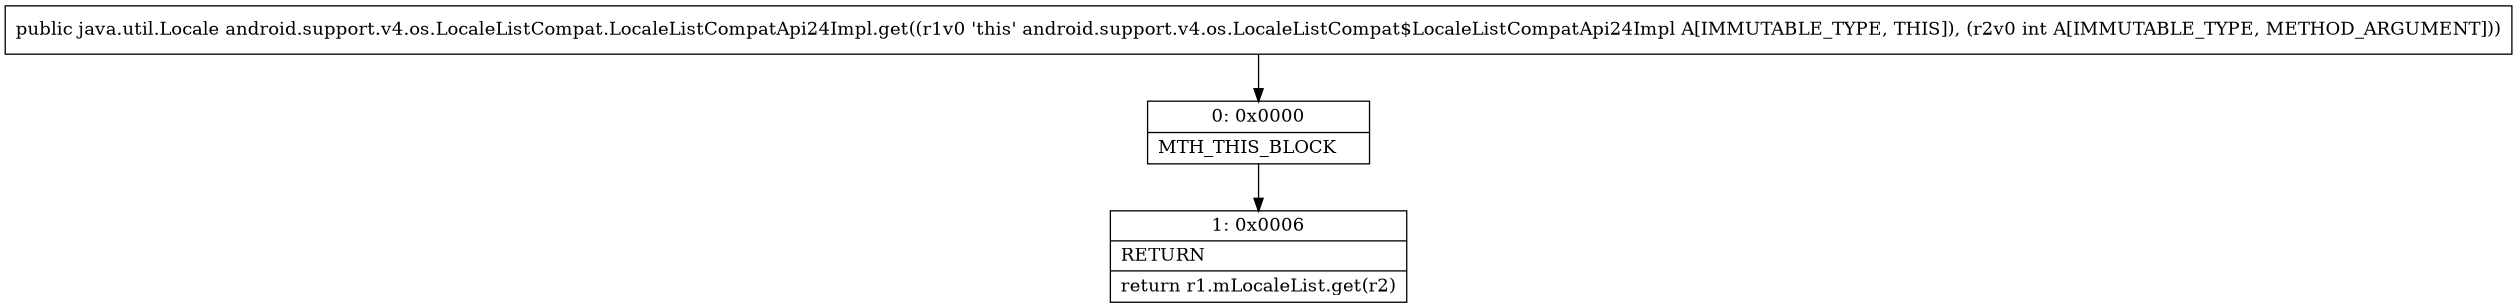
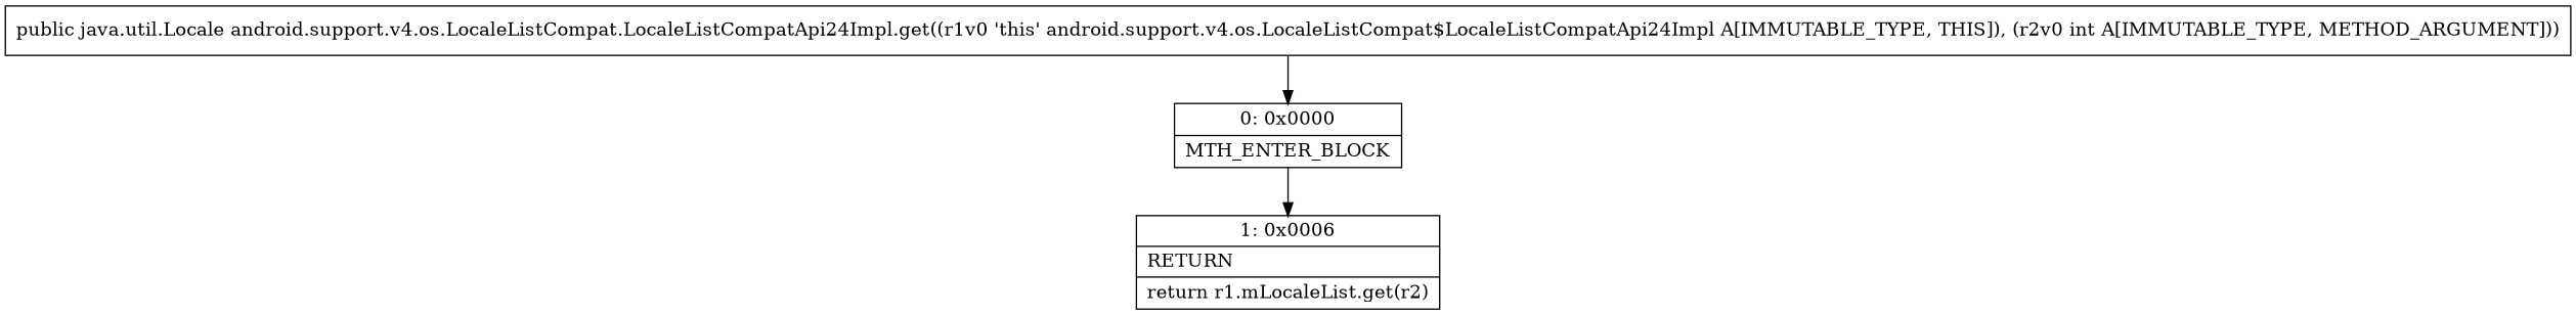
  digraph {
    node [shape=record]
-   n1 [label="{0\:\ 0x0000|MTH_THIS_BLOCK\l}"]
+   n1 [label="{0\:\ 0x0000|MTH_ENTER_BLOCK\l}"]
    n2 [label="{1\:\ 0x0006|RETURN\l|return r1.mLocaleList.get(r2)\l}"]
    n3 [label="{public java.util.Locale android.support.v4.os.LocaleListCompat.LocaleListCompatApi24Impl.get((r1v0 'this' android.support.v4.os.LocaleListCompat$LocaleListCompatApi24Impl A[IMMUTABLE_TYPE, THIS]), (r2v0 int A[IMMUTABLE_TYPE, METHOD_ARGUMENT])) }"]
    n1 -> n2
    n3 -> n1
  }
